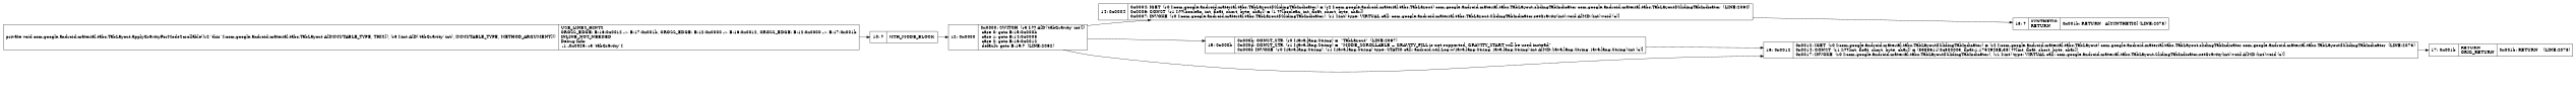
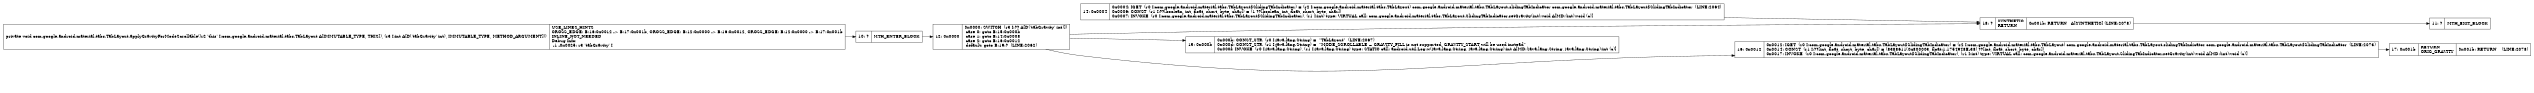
  digraph {
    rankdir=LR
    node [shape=record]
-   n1 [label="{10\:\ ?|MTH_MODE_BLOCK\l}"]
+   n1 [label="{10\:\ ?|MTH_ENTER_BLOCK\l}"]
    n2 [label="{12\:\ 0x0000|0x0000: SWITCH  (r3 I:?? A[D('tabGravity' int)])\l case 0: goto B:15:0x000b\l case 1: goto B:14:0x0008\l case 2: goto B:16:0x0012\l default: goto B:19:?  (LINE:2062)\l}"]
    n3 [label="{14\:\ 0x0004|0x0004: IGET  (r0 I:com.google.android.material.tabs.TabLayout$SlidingTabIndicator) = (r2 I:com.google.android.material.tabs.TabLayout) com.google.android.material.tabs.TabLayout.slidingTabIndicator com.google.android.material.tabs.TabLayout$SlidingTabIndicator  (LINE:2064)\l0x0006: CONST  (r1 I:??[boolean, int, float, short, byte, char]) = (1 ??[boolean, int, float, short, byte, char]) \l0x0007: INVOKE  (r0 I:com.google.android.material.tabs.TabLayout$SlidingTabIndicator), (r1 I:int) type: VIRTUAL call: com.google.android.material.tabs.TabLayout.SlidingTabIndicator.setGravity(int):void A[MD:(int):void (c)]\l}"]
    n4 [label="{15\:\ 0x000b|0x000b: CONST_STR  (r0 I:java.lang.String) =  \"TabLayout\"  (LINE:2067)\l0x000d: CONST_STR  (r1 I:java.lang.String) =  \"MODE_SCROLLABLE + GRAVITY_FILL is not supported, GRAVITY_START will be used instead\" \l0x000f: INVOKE  (r0 I:java.lang.String), (r1 I:java.lang.String) type: STATIC call: android.util.Log.w(java.lang.String, java.lang.String):int A[MD:(java.lang.String, java.lang.String):int (c)]\l}"]
    n5 [label="{16\:\ 0x0012|0x0012: IGET  (r0 I:com.google.android.material.tabs.TabLayout$SlidingTabIndicator) = (r2 I:com.google.android.material.tabs.TabLayout) com.google.android.material.tabs.TabLayout.slidingTabIndicator com.google.android.material.tabs.TabLayout$SlidingTabIndicator  (LINE:2073)\l0x0014: CONST  (r1 I:??[int, float, short, byte, char]) = (8388611(0x800003, float:1.1754948E\-38) ??[int, float, short, byte, char]) \l0x0017: INVOKE  (r0 I:com.google.android.material.tabs.TabLayout$SlidingTabIndicator), (r1 I:int) type: VIRTUAL call: com.google.android.material.tabs.TabLayout.SlidingTabIndicator.setGravity(int):void A[MD:(int):void (c)]\l}"]
    n6 [label="{18\:\ ?|SYNTHETIC\lRETURN\l|0x001b: RETURN   A[SYNTHETIC] (LINE:2078)\l}"]
-   n7 [label="{17\:\ 0x001b|RETURN\lORIG_RETURN\l|0x001b: RETURN    (LINE:2078)\l}"]
+   n7 [label="{17\:\ 0x001b|RETURN\lORIG_GRAVITY\l|0x001b: RETURN    (LINE:2078)\l}"]
+   n8 [label="{11\:\ ?|MTH_EXIT_BLOCK\l}"]
    n9 [label="{private void com.google.android.material.tabs.TabLayout.applyGravityForModeScrollable((r2 'this' I:com.google.android.material.tabs.TabLayout A[IMMUTABLE_TYPE, THIS]), (r3 I:int A[D('tabGravity' int), IMMUTABLE_TYPE, METHOD_ARGUMENT]))  | USE_LINES_HINTS\lCROSS_EDGE: B:16:0x0012 \-\> B:17:0x001b, CROSS_EDGE: B:12:0x0000 \-\> B:16:0x0012, CROSS_EDGE: B:12:0x0000 \-\> B:17:0x001b\lINLINE_NOT_NEEDED\lDebug Info:\l  \-1 \-0x0025: r3 'tabGravity' I\l}"]
    n1 -> n2
-   n2 -> n3
+   n2 -> n6
    n2 -> n4
    n2 -> n5
    n3 -> n6
-   n4 -> n5
    n5 -> n7
+   n6 -> n8
    n9 -> n1
  }
